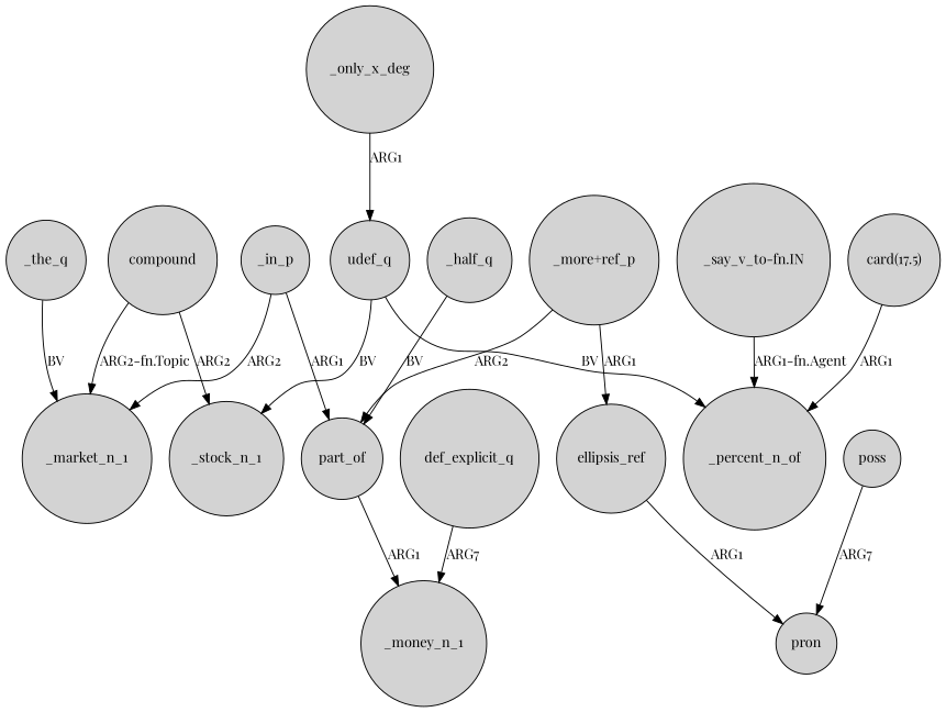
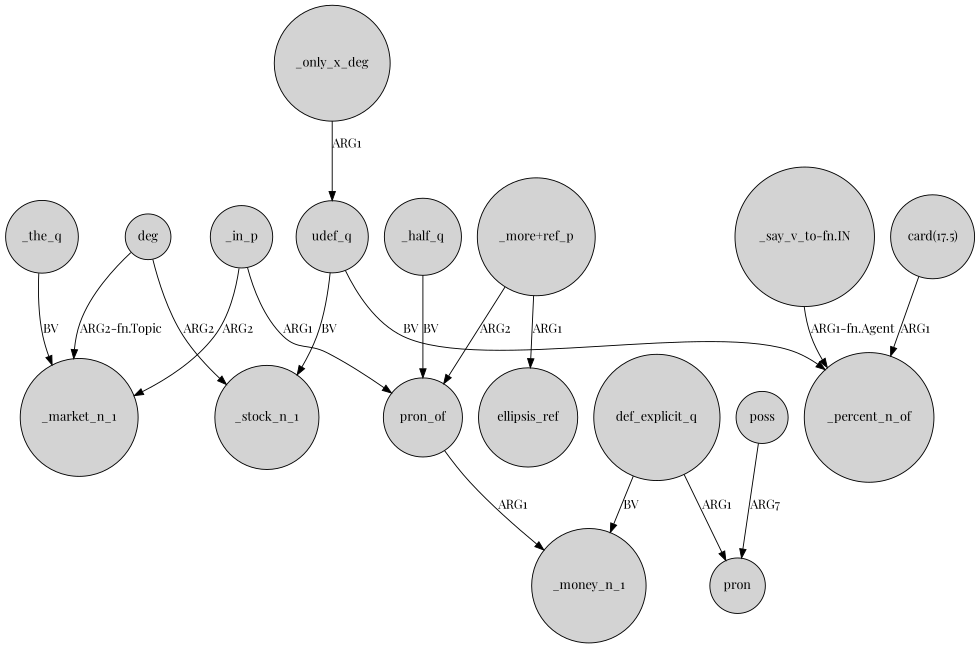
  digraph {
    fontname="Playfair Display"
    node [fontname="Playfair Display" shape=circle style=filled]
    edge [fontname="Playfair Display"]
    _only_x_deg
    udef_q
    _stock_n_1
    _percent_n_of
    poss
    pron
    n7 [label="_more+ref_p"]
-   part_of
+   part_of [label=pron_of]
    ellipsis_ref
    _money_n_1
    "_say_v_to-fn.IN"
-   compound
+   compound [label=deg]
    _market_n_1
    "card(17.5)"
    _half_q
    _in_p
    _the_q
    def_explicit_q
    _only_x_deg -> udef_q [label=ARG1]
    udef_q -> _stock_n_1 [label=BV]
    udef_q -> _percent_n_of [label=BV]
    poss -> pron [label=ARG7]
    n7 -> part_of [label=ARG2]
    n7 -> ellipsis_ref [label=ARG1]
    part_of -> _money_n_1 [label=ARG1]
-   ellipsis_ref -> pron [label=ARG1]
+   def_explicit_q -> pron [label=ARG1]
    "_say_v_to-fn.IN" -> _percent_n_of [label="ARG1-fn.Agent"]
    compound -> _stock_n_1 [label=ARG2]
    compound -> _market_n_1 [label="ARG2-fn.Topic"]
    "card(17.5)" -> _percent_n_of [label=ARG1]
    _half_q -> part_of [label=BV]
    _in_p -> part_of [label=ARG1]
    _in_p -> _market_n_1 [label=ARG2]
    _the_q -> _market_n_1 [label=BV]
-   def_explicit_q -> _money_n_1 [label=ARG7]
+   def_explicit_q -> _money_n_1 [label=BV]
  }
